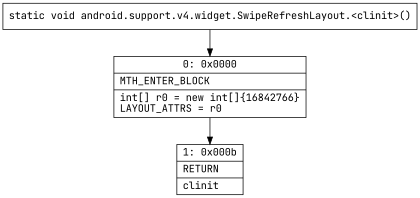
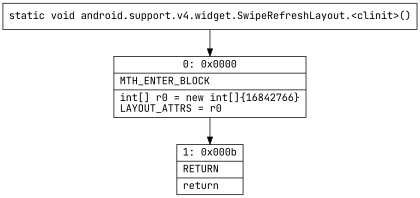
  digraph {
    fontname="JetBrains Mono"
    node [shape=record fontname="JetBrains Mono"]
    edge [fontname="JetBrains Mono"]
    n1 [label="{0\:\ 0x0000|MTH_ENTER_BLOCK\l|int[] r0 = new int[]\{16842766\}\lLAYOUT_ATTRS = r0\l}"]
-   n2 [label="{1\:\ 0x000b|RETURN\l|clinit\l}"]
+   n2 [label="{1\:\ 0x000b|RETURN\l|return\l}"]
    n3 [label="{static void android.support.v4.widget.SwipeRefreshLayout.\<clinit\>() }"]
    n1 -> n2
    n3 -> n1
  }
